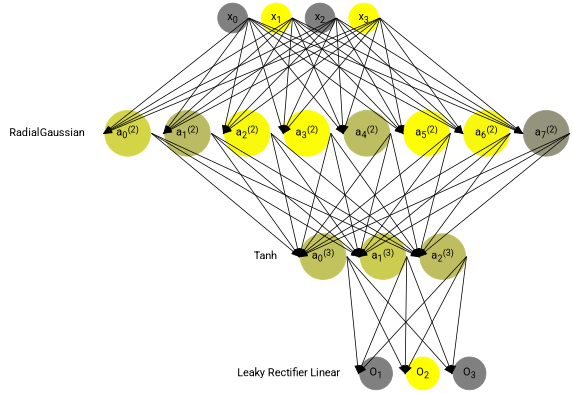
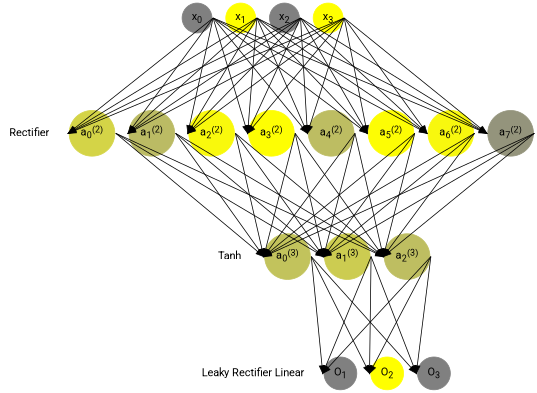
  digraph {
    rankdir=TB
    ranksep=1.4
    splines=false
    fontname=Roboto
    node [color="0.1667, 0.0, 0.5" fillcolor="0.1667, 0.0, 0.5" shape=circle style=filled fontname=Roboto]
    edge [headport=w style=solid tailport=e fontname=Roboto]
    n1 [label=<x<sub>0</sub>>]
    n2 [color="0.1667, 1.0, 1.0" fillcolor="0.1667, 1.0, 1.0" label=<x<sub>1</sub>>]
    n3 [label=<x<sub>2</sub>>]
    n4 [color="0.1667, 1.0, 1.0" fillcolor="0.1667, 1.0, 1.0" label=<x<sub>3</sub>>]
    n5 [color="0.1667, 0.663918, 0.831959" fillcolor="0.1667, 0.663918, 0.831959" label=<a<sub>0</sub><sup>(2)</sup>>]
    n6 [color="0.1667, 0.462830, 0.731415" fillcolor="0.1667, 0.462830, 0.731415" label=<a<sub>1</sub><sup>(2)</sup>>]
    n7 [color="0.1667, 0.948098, 0.974049" fillcolor="0.1667, 0.948098, 0.974049" label=<a<sub>2</sub><sup>(2)</sup>>]
    n8 [color="0.1667, 0.986742, 0.993371" fillcolor="0.1667, 0.986742, 0.993371" label=<a<sub>3</sub><sup>(2)</sup>>]
    n9 [color="0.1667, 0.481053, 0.740527" fillcolor="0.1667, 0.481053, 0.740527" label=<a<sub>4</sub><sup>(2)</sup>>]
    n10 [color="0.1667, 0.984163, 0.992081" fillcolor="0.1667, 0.984163, 0.992081" label=<a<sub>5</sub><sup>(2)</sup>>]
    n11 [color="0.1667, 0.941878, 0.970939" fillcolor="0.1667, 0.941878, 0.970939" label=<a<sub>6</sub><sup>(2)</sup>>]
    n12 [color="0.1667, 0.162542, 0.581271" fillcolor="0.1667, 0.162542, 0.581271" label=<a<sub>7</sub><sup>(2)</sup>>]
    n13 [color="0.1667, 0.523547, 0.761773" fillcolor="0.1667, 0.523547, 0.761773" label=<a<sub>0</sub><sup>(3)</sup>>]
    n14 [color="0.1667, 0.601217, 0.800609" fillcolor="0.1667, 0.601217, 0.800609" label=<a<sub>1</sub><sup>(3)</sup>>]
    n15 [color="0.1667, 0.488964, 0.744482" fillcolor="0.1667, 0.488964, 0.744482" label=<a<sub>2</sub><sup>(3)</sup>>]
    n16 [label=<O<sub>1</sub>>]
    n17 [color="0.1667, 1.0, 1.0" fillcolor="0.1667, 1.0, 1.0" label=<O<sub>2</sub>>]
    n18 [label=<O<sub>3</sub>>]
-   n19 [label=RadialGaussian shape=plaintext color=black fillcolor="" style=""]
+   n19 [label=Rectifier shape=plaintext color=black fillcolor="" style=""]
    n20 [label=Tanh shape=plaintext color=black fillcolor="" style=""]
    n21 [label="Leaky Rectifier Linear" shape=plaintext color=deeppink fillcolor="" style=""]
    subgraph sub_1 {
      n1
    }
    subgraph sub_2 {
      n2
    }
    subgraph sub_3 {
      n3
    }
    subgraph sub_4 {
      n4
    }
    subgraph sub_5 {
      n5
    }
    subgraph sub_6 {
      n6
    }
    subgraph sub_7 {
      n7
    }
    subgraph sub_8 {
      n8
    }
    subgraph sub_9 {
      n9
    }
    subgraph sub_10 {
      n10
    }
    subgraph sub_11 {
      n11
    }
    subgraph sub_12 {
      n12
    }
    subgraph sub_13 {
      n13
    }
    subgraph sub_14 {
      n14
    }
    subgraph sub_15 {
      n15
    }
    subgraph sub_16 {
      n16
    }
    subgraph sub_17 {
      n17
    }
    subgraph sub_18 {
      n18
    }
    subgraph sub_19 {
      rank=same
      n1
      n2
      n3
      n4
    }
    subgraph sub_20 {
      rank=same
      n5
      n6
      n7
      n8
      n9
      n10
      n11
      n12
    }
    subgraph sub_21 {
      rank=same
      n13
      n14
      n15
    }
    subgraph sub_22 {
      rank=same
      n16
      n17
      n18
    }
    subgraph sub_23 {
      rank=same
      n5
      n19
    }
    subgraph sub_24 {
      rank=same
      n13
      n20
    }
    subgraph sub_25 {
      rank=same
      n16
      n21
    }
    n1 -> n2 [style=invis]
    n1 -> n5
    n1 -> n6
    n1 -> n7
    n1 -> n8
    n1 -> n9
    n1 -> n10
    n1 -> n11
    n1 -> n12
    n2 -> n3 [style=invis]
    n2 -> n5
    n2 -> n6
    n2 -> n7
    n2 -> n8
    n2 -> n9
    n2 -> n10
    n2 -> n11
    n2 -> n12
    n3 -> n4 [style=invis]
    n3 -> n5
    n3 -> n6
    n3 -> n7
    n3 -> n8
    n3 -> n9
    n3 -> n10
    n3 -> n11
    n3 -> n12
    n4 -> n5
    n4 -> n6
    n4 -> n7
    n4 -> n8
    n4 -> n9
    n4 -> n10
    n4 -> n11
    n4 -> n12
    n5 -> n6 [style=invis]
    n5 -> n13
    n5 -> n14
    n5 -> n15
    n6 -> n7 [style=invis]
    n6 -> n13
    n6 -> n14
    n6 -> n15
    n7 -> n8 [style=invis]
    n7 -> n13
    n7 -> n14
    n7 -> n15
    n8 -> n9 [style=invis]
    n8 -> n13
    n8 -> n14
    n8 -> n15
    n9 -> n10 [style=invis]
    n9 -> n13
    n9 -> n14
    n9 -> n15
    n10 -> n11 [style=invis]
    n10 -> n13
    n10 -> n14
    n10 -> n15
    n11 -> n12 [style=invis]
    n11 -> n13
    n11 -> n14
    n11 -> n15
    n12 -> n13
    n12 -> n14
    n12 -> n15
    n13 -> n14 [style=invis]
    n13 -> n16
    n13 -> n17
    n13 -> n18
    n14 -> n15 [style=invis]
    n14 -> n16
    n14 -> n17
    n14 -> n18
    n15 -> n16
    n15 -> n17
    n15 -> n18
    n16 -> n17 [style=invis]
    n17 -> n18 [style=invis]
    n19 -> n5 [style=invis]
    n20 -> n13 [style=invis]
    n21 -> n16 [style=invis]
  }
